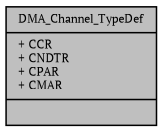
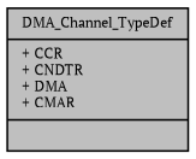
  digraph {
    fontname="PT Serif"
-   n1 [color=black fillcolor=grey75 fontcolor=black fontname="PT Serif" fontsize=8 height=0.2 label="{DMA_Channel_TypeDef\n|+ CCR\l+ CNDTR\l+ CPAR\l+ CMAR\l|}" shape=record style=filled width=0.4]
+   n1 [color=black fillcolor=grey75 fontcolor=black fontname="PT Serif" fontsize=8 height=0.2 label="{DMA_Channel_TypeDef\n|+ CCR\l+ CNDTR\l+ DMA\l+ CMAR\l|}" shape=record style=filled width=0.4]
  }
